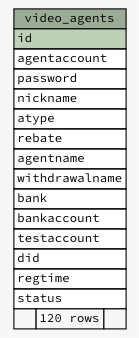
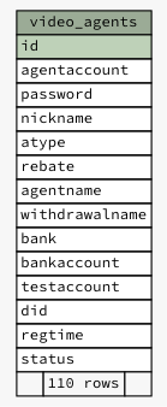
  digraph {
    bgcolor="#f7f7f7"
    fontname="Source Code Pro"
    fontsize=11
    nodesep=0.18
    rankdir=RL
    ranksep=0.46
-   n1 [fontname="Source Code Pro" fontsize=11 label=<     <TABLE BORDER="0" CELLBORDER="1" CELLSPACING="0" BGCOLOR="#ffffff">       <TR><TD COLSPAN="3" BGCOLOR="#9bab96" ALIGN="CENTER">video_agents</TD></TR>       <TR><TD PORT="id" COLSPAN="3" BGCOLOR="#bed1b8" ALIGN="LEFT">id</TD></TR>       <TR><TD PORT="agentaccount" COLSPAN="3" ALIGN="LEFT">agentaccount</TD></TR>       <TR><TD PORT="password" COLSPAN="3" ALIGN="LEFT">password</TD></TR>       <TR><TD PORT="nickname" COLSPAN="3" ALIGN="LEFT">nickname</TD></TR>       <TR><TD PORT="atype" COLSPAN="3" ALIGN="LEFT">atype</TD></TR>       <TR><TD PORT="rebate" COLSPAN="3" ALIGN="LEFT">rebate</TD></TR>       <TR><TD PORT="agentname" COLSPAN="3" ALIGN="LEFT">agentname</TD></TR>       <TR><TD PORT="withdrawalname" COLSPAN="3" ALIGN="LEFT">withdrawalname</TD></TR>       <TR><TD PORT="bank" COLSPAN="3" ALIGN="LEFT">bank</TD></TR>       <TR><TD PORT="bankaccount" COLSPAN="3" ALIGN="LEFT">bankaccount</TD></TR>       <TR><TD PORT="testaccount" COLSPAN="3" ALIGN="LEFT">testaccount</TD></TR>       <TR><TD PORT="did" COLSPAN="3" ALIGN="LEFT">did</TD></TR>       <TR><TD PORT="regtime" COLSPAN="3" ALIGN="LEFT">regtime</TD></TR>       <TR><TD PORT="status" COLSPAN="3" ALIGN="LEFT">status</TD></TR>       <TR><TD ALIGN="LEFT" BGCOLOR="#f7f7f7">  </TD><TD ALIGN="RIGHT" BGCOLOR="#f7f7f7">120 rows</TD><TD ALIGN="RIGHT" BGCOLOR="#f7f7f7">  </TD></TR>     </TABLE>> shape=plaintext]
+   n1 [fontname="Source Code Pro" fontsize=11 label=<     <TABLE BORDER="0" CELLBORDER="1" CELLSPACING="0" BGCOLOR="#ffffff">       <TR><TD COLSPAN="3" BGCOLOR="#9bab96" ALIGN="CENTER">video_agents</TD></TR>       <TR><TD PORT="id" COLSPAN="3" BGCOLOR="#bed1b8" ALIGN="LEFT">id</TD></TR>       <TR><TD PORT="agentaccount" COLSPAN="3" ALIGN="LEFT">agentaccount</TD></TR>       <TR><TD PORT="password" COLSPAN="3" ALIGN="LEFT">password</TD></TR>       <TR><TD PORT="nickname" COLSPAN="3" ALIGN="LEFT">nickname</TD></TR>       <TR><TD PORT="atype" COLSPAN="3" ALIGN="LEFT">atype</TD></TR>       <TR><TD PORT="rebate" COLSPAN="3" ALIGN="LEFT">rebate</TD></TR>       <TR><TD PORT="agentname" COLSPAN="3" ALIGN="LEFT">agentname</TD></TR>       <TR><TD PORT="withdrawalname" COLSPAN="3" ALIGN="LEFT">withdrawalname</TD></TR>       <TR><TD PORT="bank" COLSPAN="3" ALIGN="LEFT">bank</TD></TR>       <TR><TD PORT="bankaccount" COLSPAN="3" ALIGN="LEFT">bankaccount</TD></TR>       <TR><TD PORT="testaccount" COLSPAN="3" ALIGN="LEFT">testaccount</TD></TR>       <TR><TD PORT="did" COLSPAN="3" ALIGN="LEFT">did</TD></TR>       <TR><TD PORT="regtime" COLSPAN="3" ALIGN="LEFT">regtime</TD></TR>       <TR><TD PORT="status" COLSPAN="3" ALIGN="LEFT">status</TD></TR>       <TR><TD ALIGN="LEFT" BGCOLOR="#f7f7f7">  </TD><TD ALIGN="RIGHT" BGCOLOR="#f7f7f7">110 rows</TD><TD ALIGN="RIGHT" BGCOLOR="#f7f7f7">  </TD></TR>     </TABLE>> shape=plaintext]
  }
